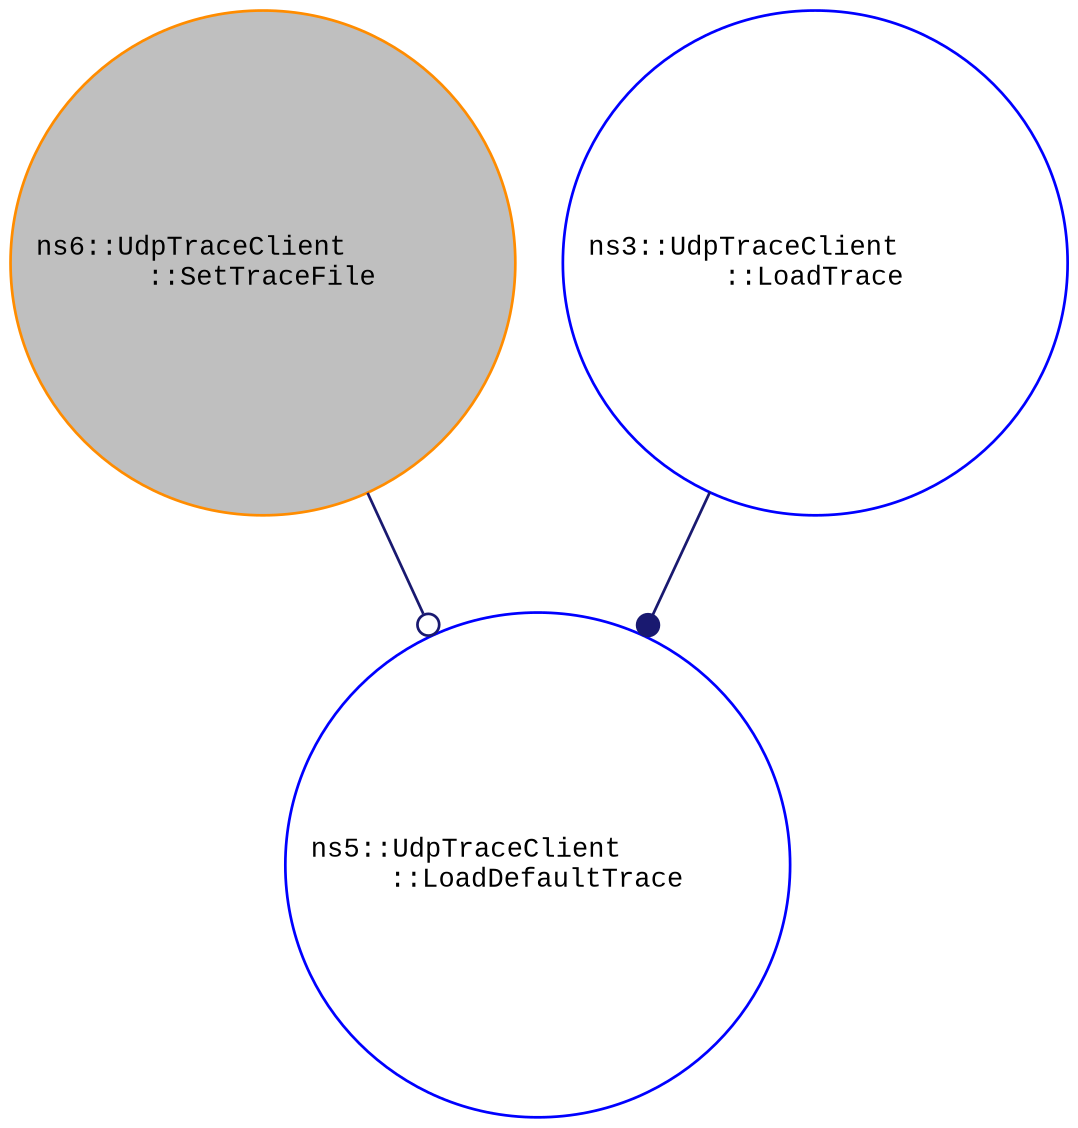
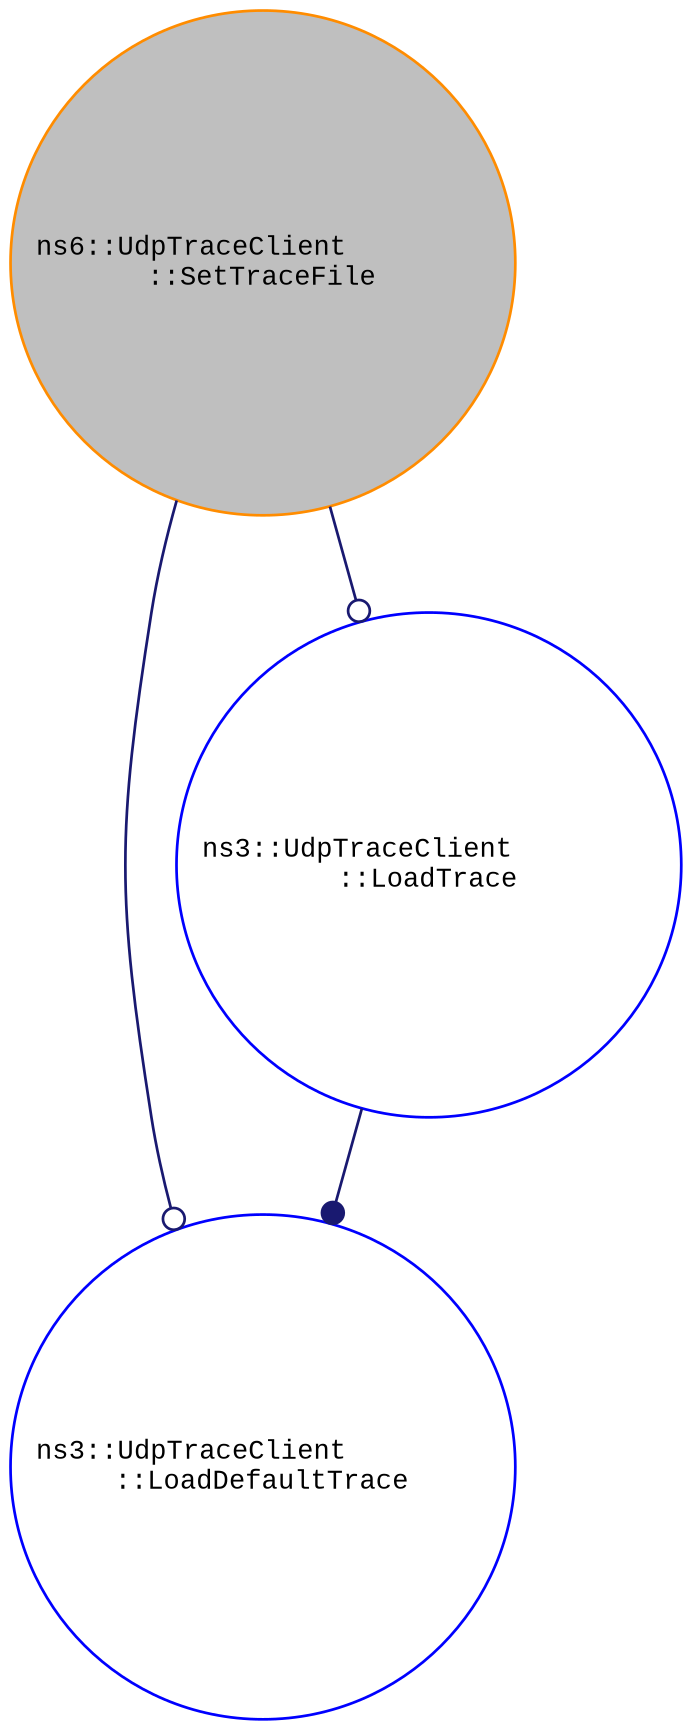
  digraph {
    fontname="Liberation Mono"
    rankdir=TB
    node [color=blue fillcolor=white fontname="Liberation Mono" fontsize=10 shape=circle style=filled]
    edge [arrowhead=odot color=midnightblue fontname="Liberation Mono" fontsize=10 labelfontname=Helvetica labelfontsize=10 style=solid]
    n1 [color=darkorange fillcolor=grey75 fontcolor=black height=0.2 label="ns6::UdpTraceClient\l::SetTraceFile" width=0.4]
-   n2 [height=0.2 label="ns5::UdpTraceClient\l::LoadDefaultTrace" width=0.4]
+   n2 [height=0.2 label="ns3::UdpTraceClient\l::LoadDefaultTrace" width=0.4]
    n3 [height=0.2 label="ns3::UdpTraceClient\l::LoadTrace" width=0.4]
    n1 -> n2
+   n1 -> n3
    n3 -> n2 [arrowhead=dot]
  }
